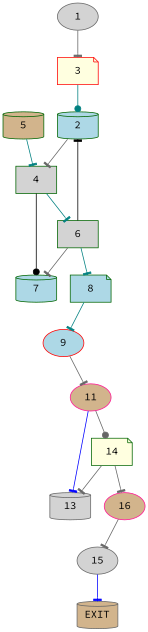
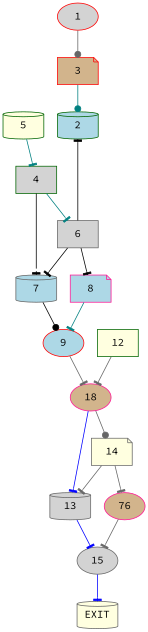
  digraph {
    fontname="Source Code Pro"
    node [color=darkgreen fillcolor=lightgrey fontname="Source Code Pro" shape=ellipse style=filled]
    edge [arrowhead=tee color=gray40 fontname="Source Code Pro"]
-   1 [color=gray40]
-   3 [color=red fillcolor=lightyellow shape=note]
-   n3 [color=gray40 fillcolor=tan label=EXIT shape=cylinder]
+   1 [color=red]
+   3 [color=red fillcolor=tan shape=note]
+   n3 [color=gray40 fillcolor=lightyellow label=EXIT shape=cylinder]
    2 [fillcolor=lightblue shape=cylinder]
    4 [shape=box]
-   6 [shape=box]
-   7 [fillcolor=lightblue shape=cylinder]
-   5 [fillcolor=tan shape=cylinder]
-   8 [fillcolor=lightblue shape=note]
+   6 [color=gray40 shape=box]
+   7 [color=gray40 fillcolor=lightblue shape=cylinder]
+   5 [fillcolor=lightyellow shape=cylinder]
+   8 [color=deeppink fillcolor=lightblue shape=note]
    9 [color=red fillcolor=lightblue]
-   11 [color=deeppink fillcolor=tan]
+   11 [color=deeppink fillcolor=tan label=18]
    13 [color=gray40 shape=cylinder]
-   14 [fillcolor=lightyellow shape=note]
+   14 [color=gray40 fillcolor=lightyellow shape=note]
+   12 [fillcolor=lightyellow shape=box]
    15 [color=gray40]
-   16 [color=deeppink fillcolor=tan]
-   1 -> 3
+   16 [color=deeppink fillcolor=tan label=76]
+   1 -> 3 [arrowhead=dot]
    3 -> 2 [arrowhead=dot color=teal]
-   2 -> 4
    4 -> 6 [color=teal]
-   4 -> 7 [arrowhead=dot color=black]
+   4 -> 7 [color=black]
    6 -> 2 [color=black]
-   6 -> 7
-   6 -> 8 [color=teal]
+   6 -> 7 [color=black]
+   6 -> 8 [color=black]
+   7 -> 9 [arrowhead=dot color=black]
    5 -> 4 [color=teal]
    8 -> 9 [color=teal]
    9 -> 11
    11 -> 13 [color=blue]
    11 -> 14 [arrowhead=dot]
+   13 -> 15 [color=blue]
    14 -> 13
    14 -> 16
+   12 -> 11
    15 -> n3 [color=blue]
    16 -> 15
  }
